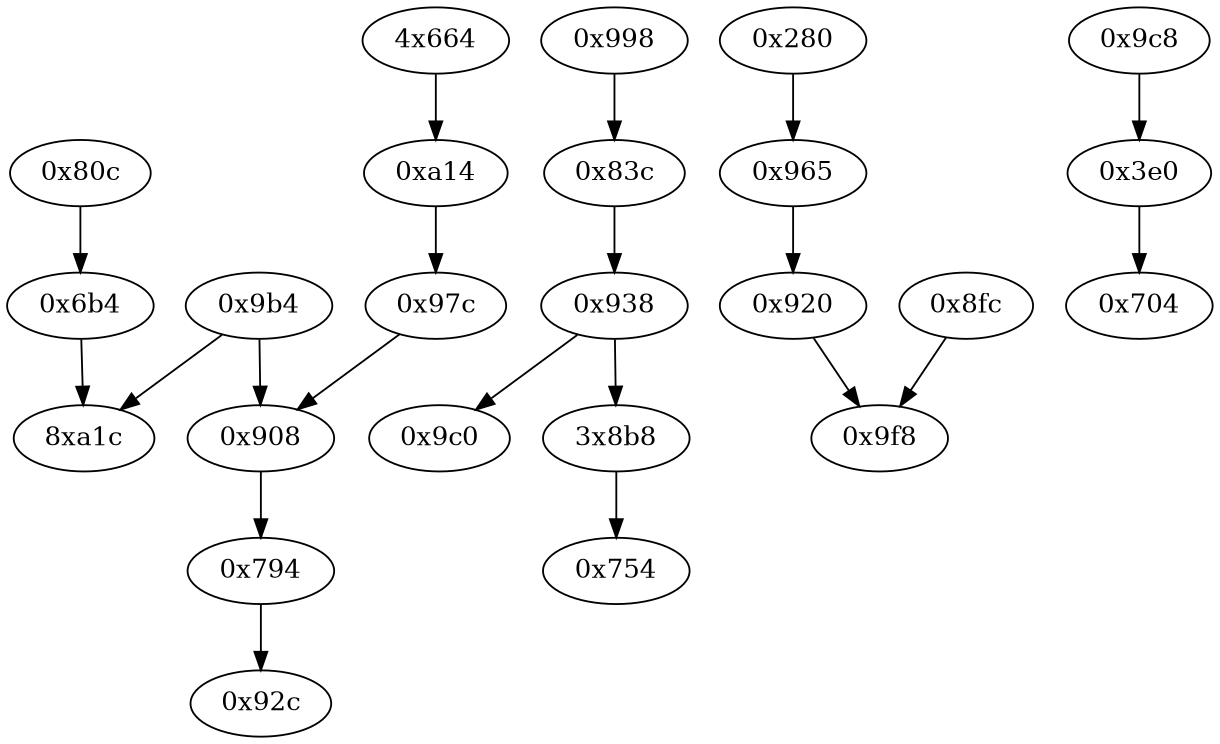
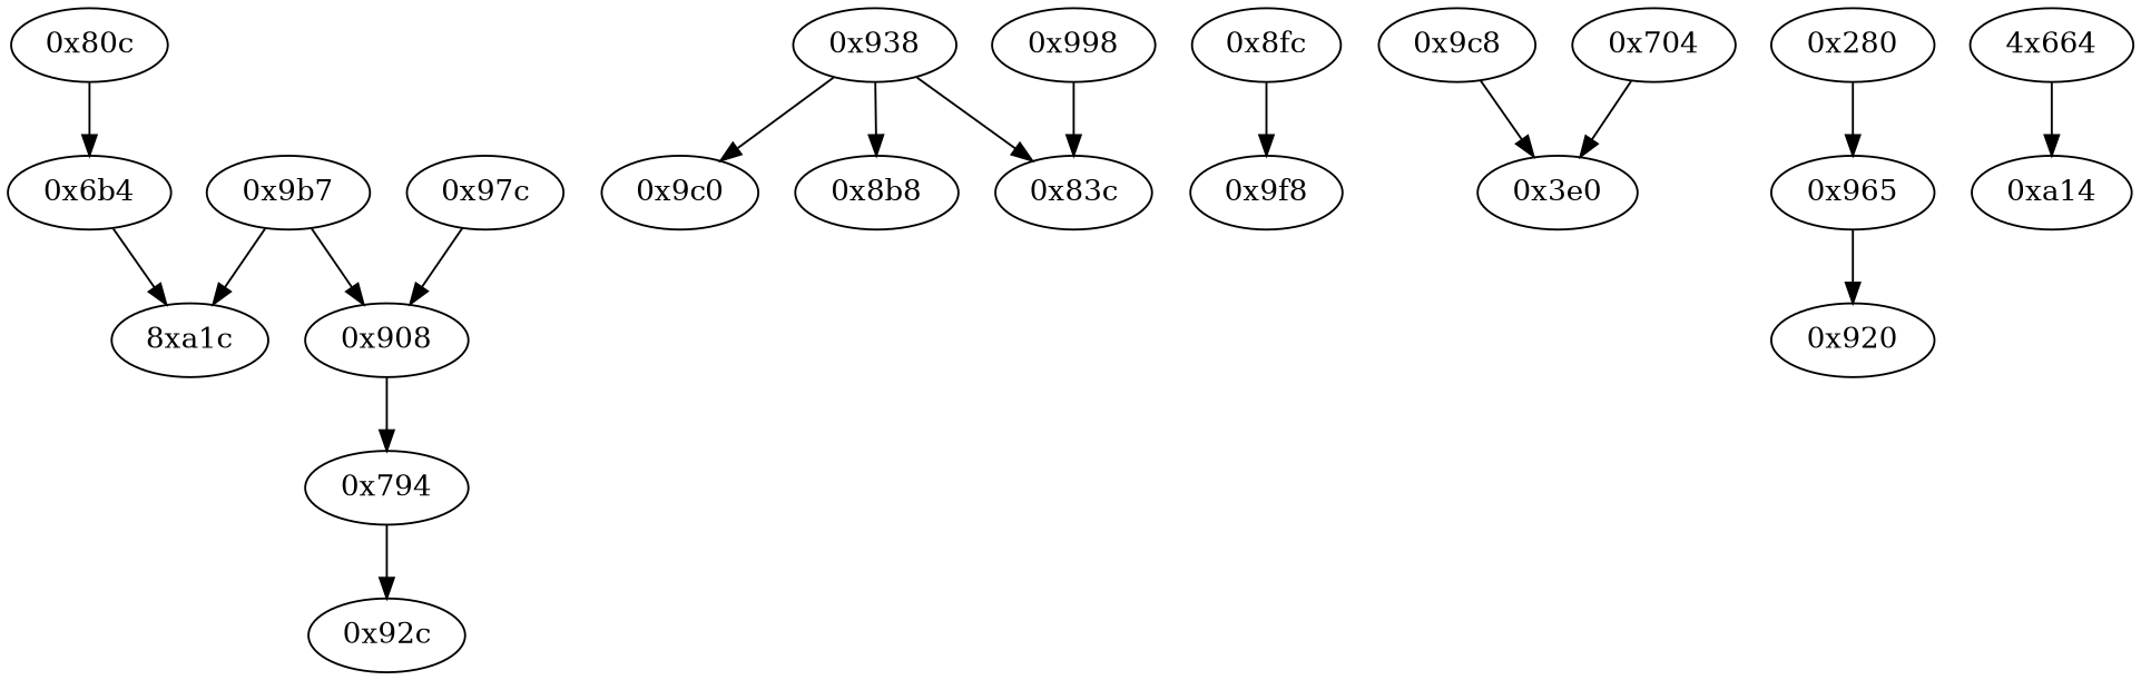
  strict digraph {
    node [opcode="[u'ldr', u'b']"]
    n1 [label="8xa1c" opcode="[u'ldr', u'ldr', u'ldr', u'ldr', u'sub', u'mov', u'sub', u'pop']"]
    "0x938" [opcode="[u'ldr', u'add', u'bic', u'sub', u'str', u'ldr', u'add', u'str', u'ldr', u'b']"]
    "0x9c0"
-   "0x8b8" [opcode="[u'ldr', u'ldr', u'add', u'str', u'ldr', u'add', u'asr', u'str', u'ldr', u'b']" label="3x8b8"]
-   "0x754" [opcode="[u'ldr', u'ldr', u'mov', u'b']"]
+   "0x8b8" [opcode="[u'ldr', u'ldr', u'add', u'str', u'ldr', u'add', u'asr', u'str', u'ldr', u'b']"]
    "0x9f8" [opcode="[u'str', u'ldr', u'ldr', u'ldr', u'cmp', u'mov', u'b']"]
    "0x9c8" [opcode="[u'ldr', u'add', u'add', u'str', u'ldr', u'b']"]
    n8 [label="0x3e0" opcode="[u'ldr', u'ldr', u'ldr', u'bl', u'ldr', u'b']"]
    "0x80c" [opcode="[u'ldr', u'ldr', u'b']"]
    "0x6b4" [opcode="[u'mov', u'mov']"]
    "0x704" [opcode="[u'ldr', u'sub', u'str', u'ldr', u'b']"]
    "0x83c" [opcode="[u'str', u'str', u'ldr', u'ldr', u'ldr', u'cmp', u'mov', u'b']"]
    n13 [label="0x280" opcode="[u'ldr', u'sub', u'str', u'ldr', u'b']"]
    n14 [label="0x965"]
    "0x920" [opcode="[u'ldr', u'mov', u'b']"]
    "0x998" [opcode="[u'ldr', u'mov', u'ldrb', u'str', u'mov', u'ldr', u'b']"]
    "0x908" [opcode="[u'ldrb', u'ldr', u'ldr', u'cmp', u'mov', u'b']"]
    "0x794" [opcode="[u'add', u'str', u'ldr', u'b']"]
    "0x92c" [opcode="[u'ldr', u'ldr', u'b']"]
-   "0x9b4" [opcode="[u'mov', u'mov', u'b']"]
+   "0x9b4" [opcode="[u'mov', u'mov', u'b']" label="0x9b7"]
    "0x97c" [opcode="[u'ldr', u'cmp', u'mov', u'mov', u'strb', u'ldr', u'b']"]
    "0x8fc" [opcode="[u'ldr', u'mov', u'b']"]
    "0xa14"
    n24 [label="4x664" opcode="[u'push', u'add', u'sub', u'str', u'ldr', u'str', u'ldr', u'ldr', u'add', u'ldr', u'str', u'ldr', u'ldr', u'ldr', u'ldr', u'str', u'ldr', u'add', u'str', u'b']"]
    "0x938" -> "0x9c0"
    "0x938" -> "0x8b8"
-   "0x8b8" -> "0x754"
    "0x9c8" -> n8
-   n8 -> "0x704"
+   "0x704" -> n8
    "0x80c" -> "0x6b4"
    "0x6b4" -> n1
-   "0x83c" -> "0x938"
+   "0x938" -> "0x83c"
    n13 -> n14
    n14 -> "0x920"
-   "0x920" -> "0x9f8"
    "0x998" -> "0x83c"
    "0x908" -> "0x794"
    "0x794" -> "0x92c"
    "0x9b4" -> n1
    "0x9b4" -> "0x908"
    "0x97c" -> "0x908"
    "0x8fc" -> "0x9f8"
-   "0xa14" -> "0x97c"
    n24 -> "0xa14"
  }
